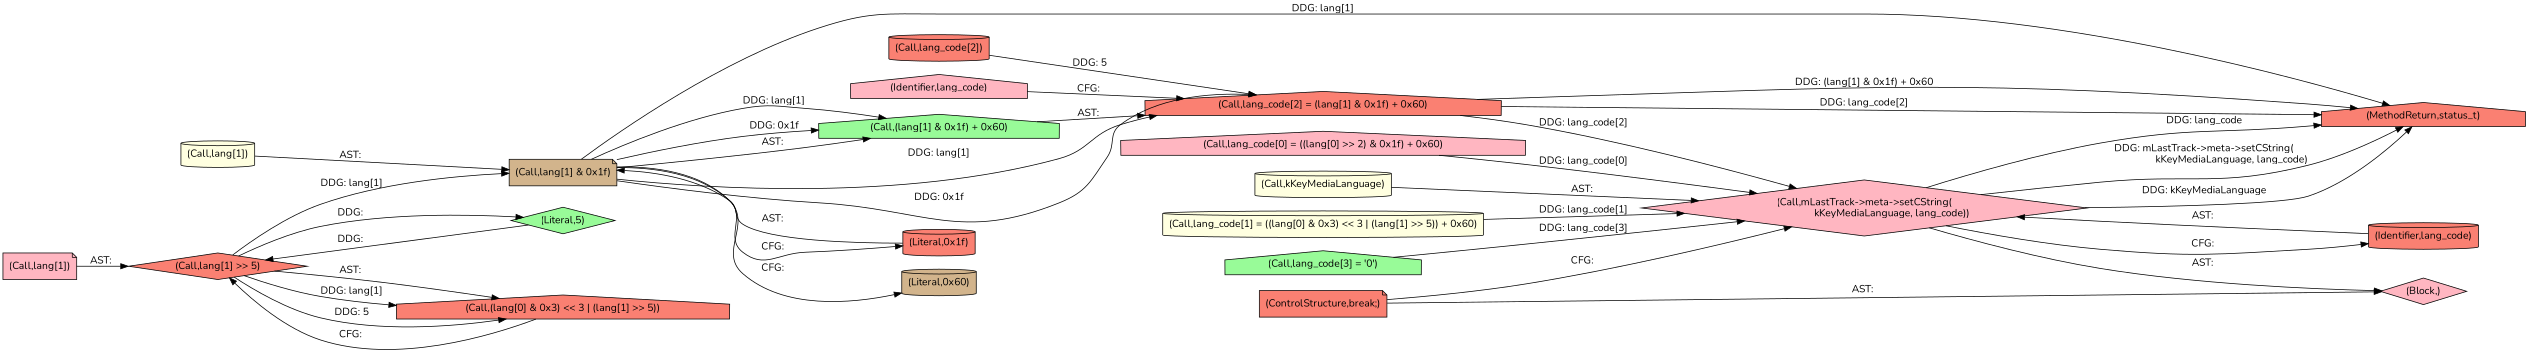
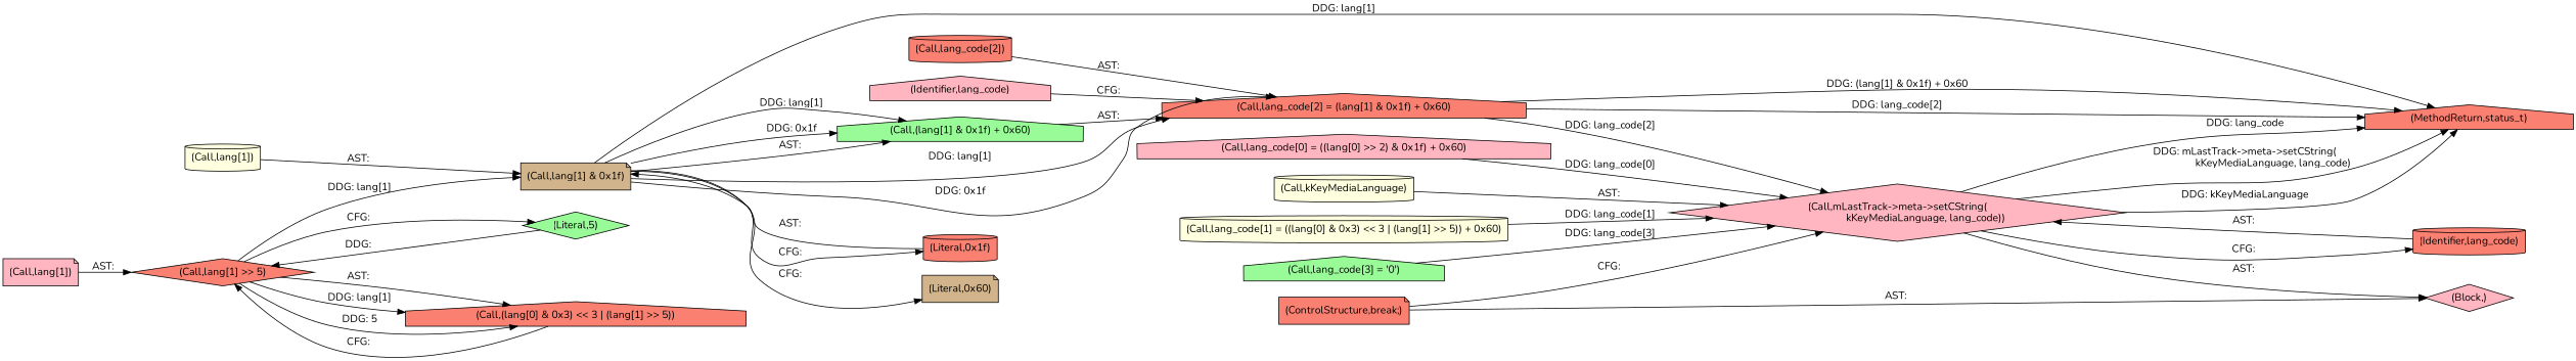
  digraph {
    fontname=Nunito
    rankdir=LR
    node [fillcolor=salmon fontname=Nunito shape=house style=filled]
    edge [fontname=Nunito]
    n1 [label="(Call,lang_code[2] = (lang[1] & 0x1f) + 0x60)"]
    n2 [fillcolor=lightpink label="(Call,mLastTrack->meta->setCString(\n                    kKeyMediaLanguage, lang_code))" shape=diamond]
    n3 [label="(MethodReturn,status_t)"]
    n4 [fillcolor=lightpink label="(Block,)" shape=diamond]
    n5 [label="(Identifier,lang_code)" shape=cylinder]
    n6 [fillcolor=palegreen label="(Call,(lang[1] & 0x1f) + 0x60)"]
    n7 [fillcolor=tan label="(Call,lang[1] & 0x1f)" shape=note]
    n8 [label="(Literal,0x1f)" shape=cylinder]
-   n9 [fillcolor=tan label="(Literal,0x60)" shape=cylinder]
+   n9 [fillcolor=tan label="(Literal,0x60)" shape=note]
    n10 [label="(Call,lang[1] >> 5)" shape=diamond]
    n11 [fillcolor=palegreen label="(Literal,5)" shape=diamond]
    n12 [label="(Call,(lang[0] & 0x3) << 3 | (lang[1] >> 5))"]
    n13 [fillcolor=lightyellow label="(Call,lang_code[1] = ((lang[0] & 0x3) << 3 | (lang[1] >> 5)) + 0x60)" shape=cylinder]
    n14 [fillcolor=palegreen label="(Call,lang_code[3] = '\0')"]
    n15 [label="(Call,lang_code[2])" shape=cylinder]
    n16 [fillcolor=lightpink label="(Call,lang_code[0] = ((lang[0] >> 2) & 0x1f) + 0x60)"]
    n17 [fillcolor=lightpink label="(Identifier,lang_code)"]
    n18 [fillcolor=lightpink label="(Call,lang[1])" shape=note]
    n19 [fillcolor=lightyellow label="(Call,lang[1])" shape=cylinder]
    n20 [fillcolor=lightyellow label="(Call,kKeyMediaLanguage)" shape=cylinder]
    n21 [label="(ControlStructure,break;)" shape=note]
    n1 -> n2 [label="DDG: lang_code[2]"]
    n1 -> n3 [label="DDG: lang_code[2]"]
    n1 -> n3 [label="DDG: (lang[1] & 0x1f) + 0x60"]
    n2 -> n3 [label="DDG: mLastTrack->meta->setCString(\n                    kKeyMediaLanguage, lang_code)"]
    n2 -> n3 [label="DDG: kKeyMediaLanguage"]
    n2 -> n3 [label="DDG: lang_code"]
    n2 -> n4 [label="AST: "]
    n2 -> n5 [label="CFG: "]
    n5 -> n2 [label="AST: "]
    n6 -> n1 [label="AST: "]
    n7 -> n1 [label="DDG: lang[1]"]
    n7 -> n1 [label="DDG: 0x1f"]
    n7 -> n3 [label="DDG: lang[1]"]
    n7 -> n6 [label="AST: "]
    n7 -> n6 [label="DDG: lang[1]"]
    n7 -> n6 [label="DDG: 0x1f"]
    n7 -> n8 [label="CFG: "]
    n7 -> n9 [label="CFG: "]
    n8 -> n7 [label="AST: "]
    n10 -> n7 [label="DDG: lang[1]"]
-   n10 -> n11 [label="DDG: "]
+   n10 -> n11 [label="CFG: "]
    n10 -> n12 [label="AST: "]
    n10 -> n12 [label="DDG: lang[1]"]
    n10 -> n12 [label="DDG: 5"]
    n11 -> n10 [label="DDG: "]
    n12 -> n10 [label="CFG: "]
    n13 -> n2 [label="DDG: lang_code[1]"]
    n14 -> n2 [label="DDG: lang_code[3]"]
-   n15 -> n1 [label="DDG: 5"]
+   n15 -> n1 [label="AST: "]
    n16 -> n2 [label="DDG: lang_code[0]"]
    n17 -> n1 [label="CFG: "]
    n18 -> n10 [label="AST: "]
    n19 -> n7 [label="AST: "]
    n20 -> n2 [label="AST: "]
    n21 -> n2 [label="CFG: "]
    n21 -> n4 [label="AST: "]
  }
